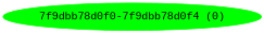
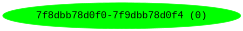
  digraph {
    fontname="Liberation Mono"
-   n1 [color=green label="7f9dbb78d0f0-7f9dbb78d0f4 (0)" style=filled fontname="Liberation Mono"]
+   n1 [color=green label="7f8dbb78d0f0-7f9dbb78d0f4 (0)" style=filled fontname="Liberation Mono"]
  }
